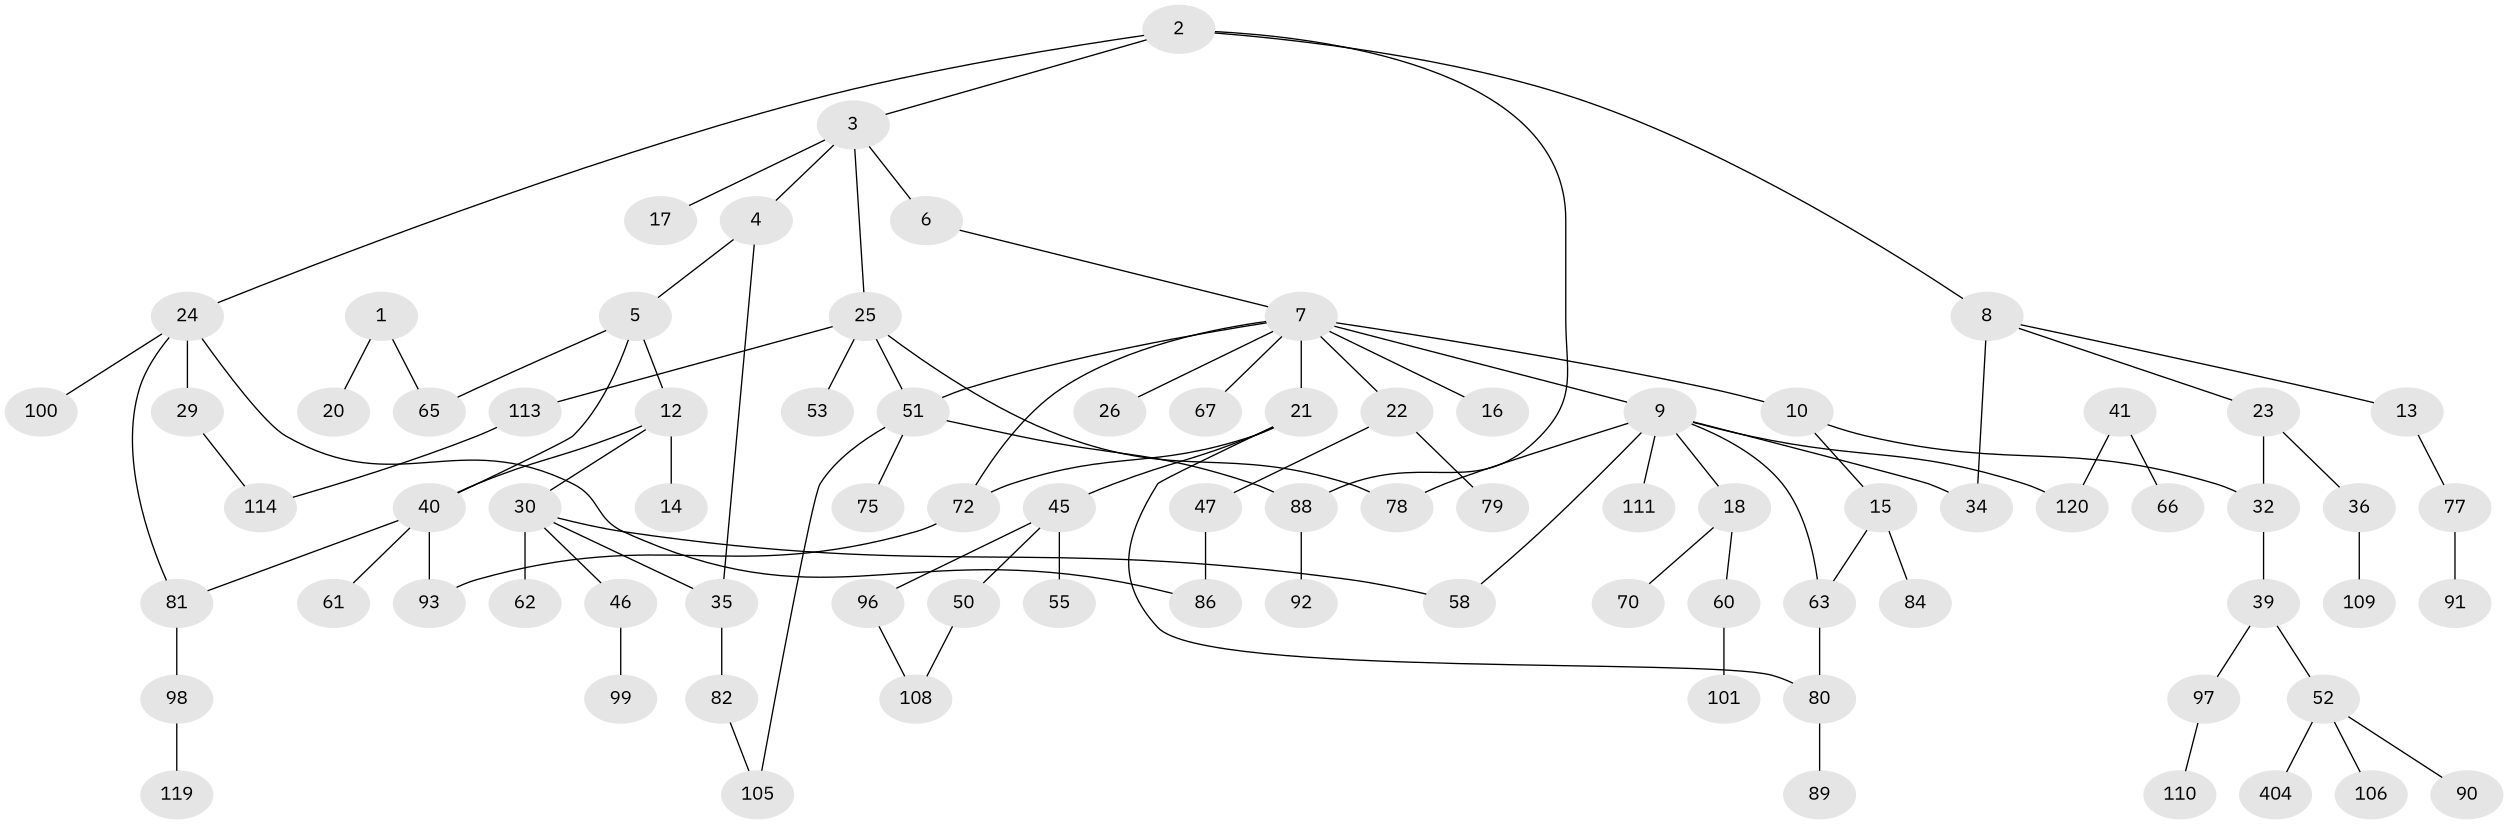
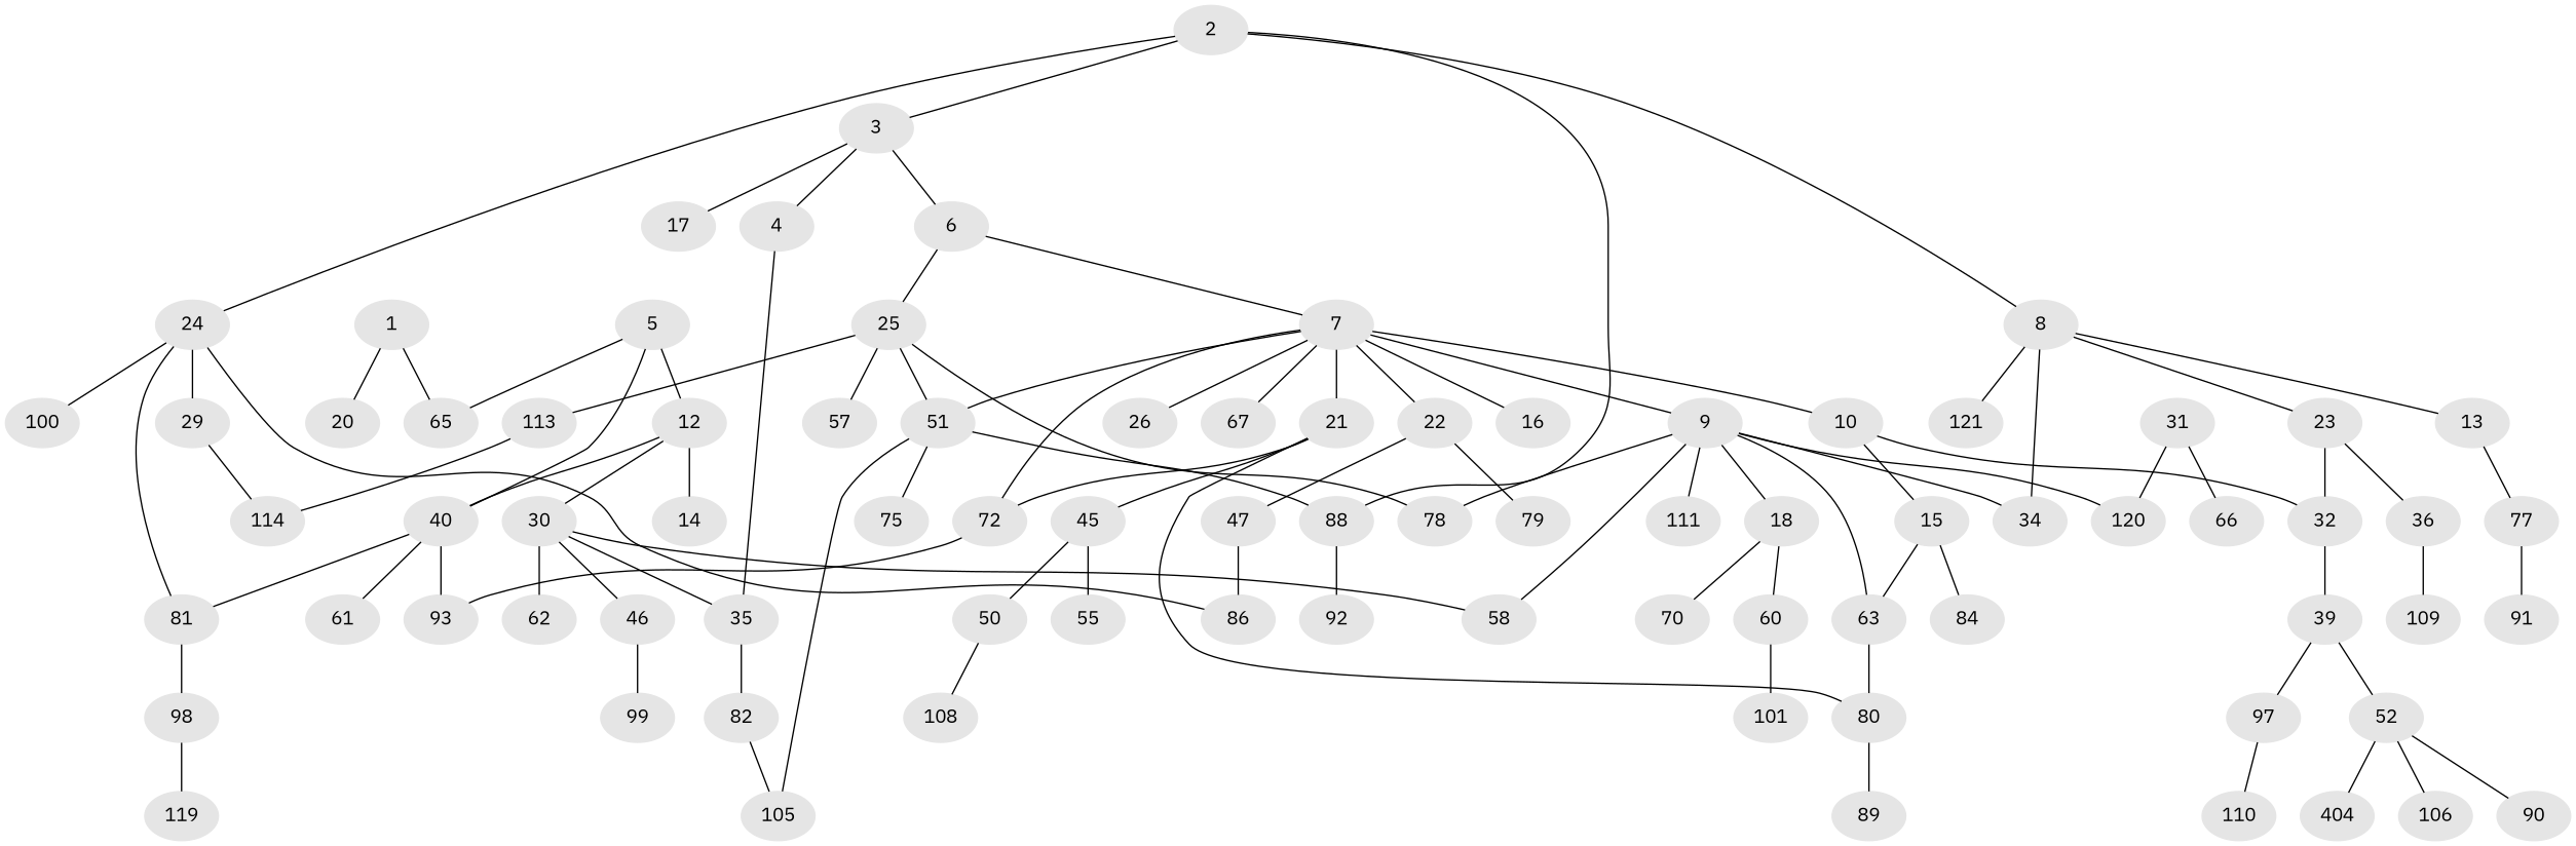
  graph {
    fontname="IBM Plex Sans"
    node [color=gray90 fontname="IBM Plex Sans" style=filled]
    edge [fontname="IBM Plex Sans"]
    1 [super="+37"]
    20
    65
    2 [super="+56"]
    3
    8 [super="+44"]
    24 [super="+48"]
    88 [super="+107"]
    4 [super="+33"]
    6 [super="+74"]
    17 [super="+28"]
    13 [super="+71"]
    23
    34
+   121
    29 [super="+115"]
    81 [super="+83"]
    n18 [label=86 super="+94"]
    100
    92
    5 [super="+68"]
    35
    7 [super="+41"]
    25 [super="+27"]
    12
    40 [super="+86"]
    82
    14 [super="+102"]
    30 [super="+49"]
    61
    93
    9 [super="+11"]
    10 [super="+19"]
    16
    21
    22
    26
    51 [super="+59"]
    67
    72 [super="+95"]
    78
-   57 [label=53]
+   57
    113
    18 [super="+64"]
    58
    63 [super="+69"]
    111
    120
    15 [super="+116"]
    32 [super="+38"]
    45
    80 [super="+85"]
    47
    79
    75
    105 [super="+118"]
    77
    36 [super="+42"]
    60 [super="+73"]
    70
    84
    39 [super="+43"]
    46 [super="+54"]
    62
    91 [super="+112"]
    101
    50 [super="+53"]
    55 [super="+76"]
-   96 [super="+117"]
    89
    109
    114
    98
-   31 [label=41]
+   31
    66
    99
    52 [super="+103"]
    97
    90
    n80 [label=404]
    106
    110
    108
    119
    1 -- 20
    1 -- 65
    2 -- 3
    2 -- 8
    2 -- 24
    2 -- 88
    3 -- 4
    3 -- 6
    3 -- 17
    8 -- 13
    8 -- 23
    8 -- 34
+   8 -- 121
    24 -- 29
    24 -- 81
    24 -- n18
    24 -- 100
    88 -- 92
-   4 -- 5
    4 -- 35
    6 -- 7
-   3 -- 25
+   6 -- 25
    13 -- 77
    23 -- 32
    23 -- 36
    29 -- 114
    81 -- 98
    5 -- 65
    5 -- 12
    5 -- 40
    35 -- 82
    7 -- 9
    7 -- 10 [weight=2]
    7 -- 16
    7 -- 21 [weight=2]
    7 -- 22
    7 -- 26
    7 -- 51
    7 -- 67
    7 -- 72
    25 -- 51
    25 -- 78
    25 -- 57
    25 -- 113
    12 -- 40
    12 -- 14
    12 -- 30
    40 -- 81
    40 -- 61
    40 -- 93
    82 -- 105
    30 -- 35
    30 -- 58
    30 -- 46
    30 -- 62
    9 -- 34
    9 -- 78
    9 -- 18
    9 -- 58
    9 -- 63
    9 -- 111
    9 -- 120
    10 -- 15
    10 -- 32
    21 -- 72
    21 -- 45
    21 -- 80
    22 -- 47
    22 -- 79
    51 -- 88
    51 -- 75
    51 -- 105
    72 -- 93
    113 -- 114
    18 -- 60
    18 -- 70
    63 -- 80
    15 -- 63
    15 -- 84
    32 -- 39
    45 -- 50
    45 -- 55
-   45 -- 96
    80 -- 89
    47 -- n18
    77 -- 91
    36 -- 109
    60 -- 101
    39 -- 52
    39 -- 97
    46 -- 99
    50 -- 108
-   96 -- 108
    98 -- 119
    31 -- 120
    31 -- 66
    52 -- 90
    52 -- n80
    52 -- 106
    97 -- 110
  }
